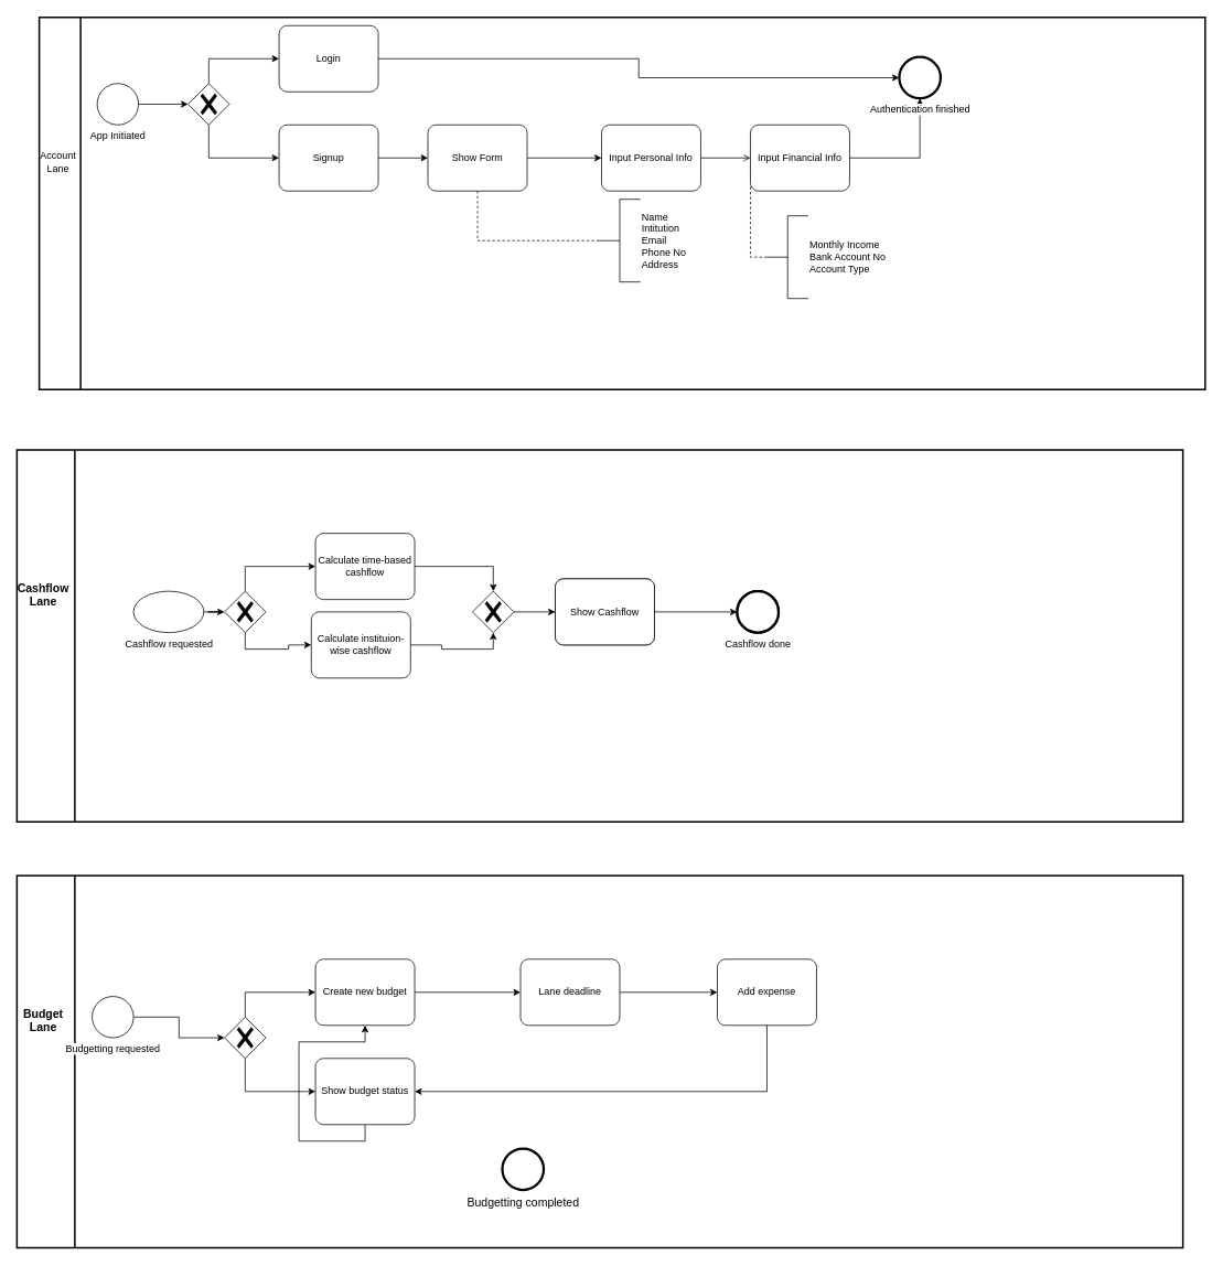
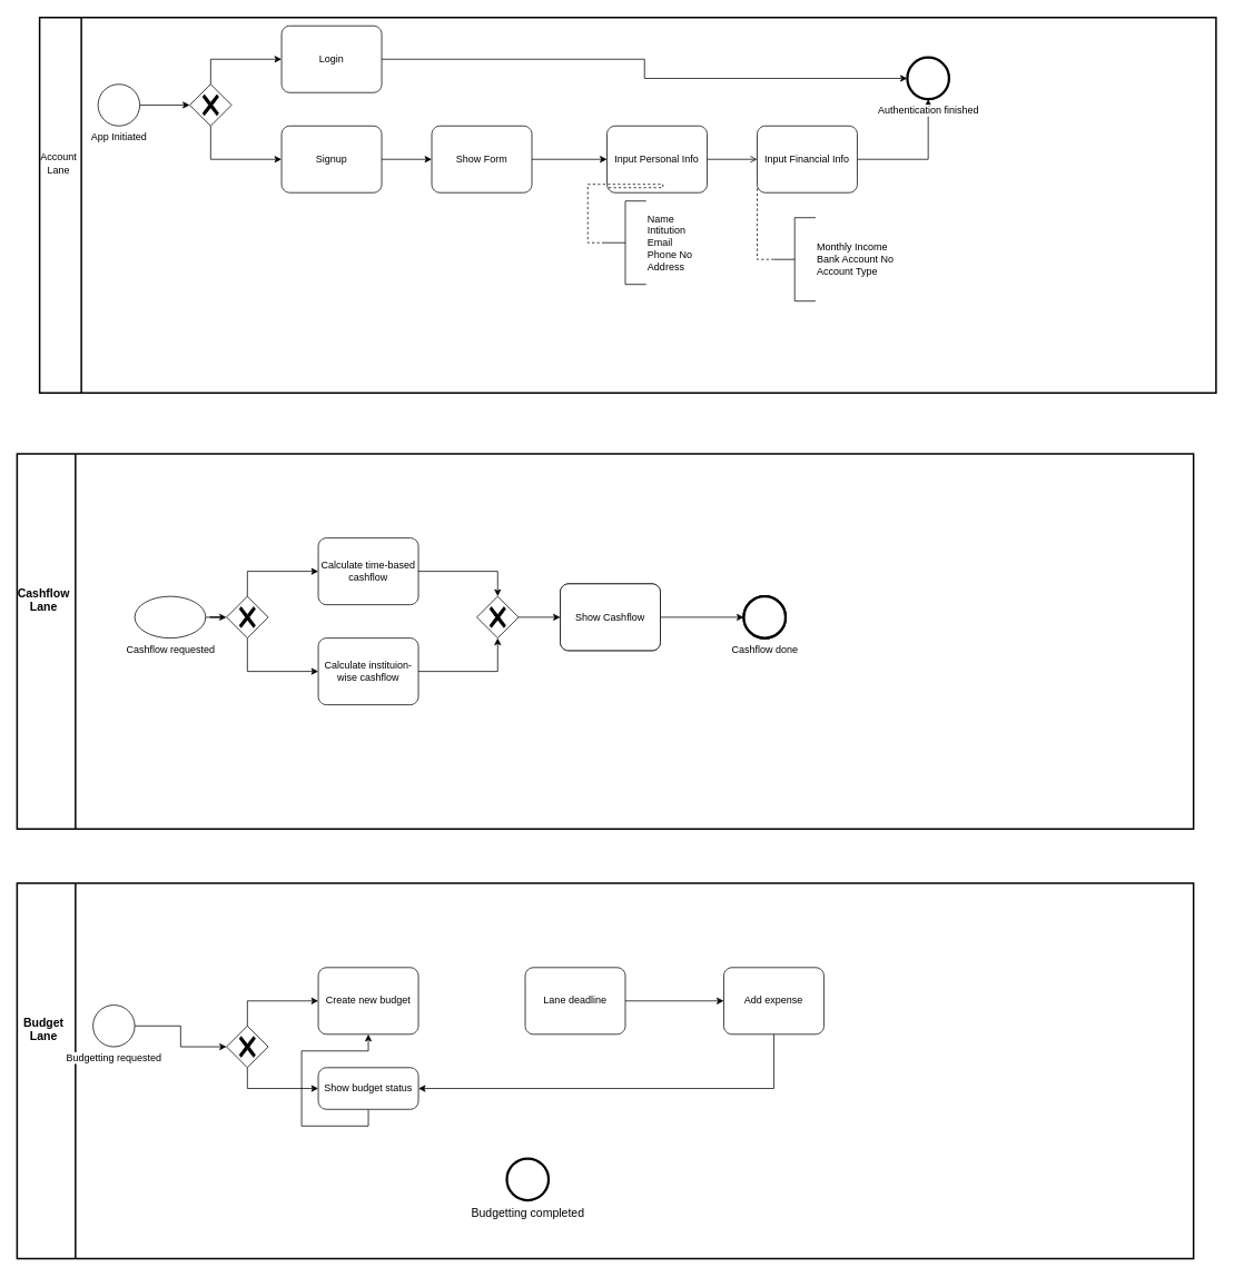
  <mxCell id="0" />
  <mxCell id="1" parent="0" />
  <mxCell id="2" value="" style="swimlane;html=1;startSize=50;fontStyle=0;collapsible=0;horizontal=0;swimlaneLine=1;swimlaneFillColor=#ffffff;strokeWidth=2;" parent="1" vertex="1"><mxGeometry x="47" y="20" width="1410" height="450" as="geometry" /></mxCell>
  <mxCell id="3" style="edgeStyle=orthogonalEdgeStyle;rounded=0;orthogonalLoop=1;jettySize=auto;html=1;exitX=1;exitY=0.5;exitDx=0;exitDy=0;exitPerimeter=0;" parent="2" source="4" target="7" edge="1"><mxGeometry relative="1" as="geometry" /></mxCell>
  <mxCell id="4" value="App Initiated" style="points=[[0.145,0.145,0],[0.5,0,0],[0.855,0.145,0],[1,0.5,0],[0.855,0.855,0],[0.5,1,0],[0.145,0.855,0],[0,0.5,0]];shape=mxgraph.bpmn.event;html=1;verticalLabelPosition=bottom;labelBackgroundColor=#ffffff;verticalAlign=top;align=center;perimeter=ellipsePerimeter;outlineConnect=0;aspect=fixed;outline=standard;symbol=general;" parent="2" vertex="1"><mxGeometry x="70" y="80" width="50" height="50" as="geometry" /></mxCell>
  <mxCell id="5" style="edgeStyle=orthogonalEdgeStyle;rounded=0;orthogonalLoop=1;jettySize=auto;html=1;exitX=0.5;exitY=0;exitDx=0;exitDy=0;exitPerimeter=0;entryX=0;entryY=0.5;entryDx=0;entryDy=0;entryPerimeter=0;" parent="2" source="7" target="9" edge="1"><mxGeometry relative="1" as="geometry" /></mxCell>
  <mxCell id="6" style="edgeStyle=orthogonalEdgeStyle;rounded=0;orthogonalLoop=1;jettySize=auto;html=1;exitX=0.5;exitY=1;exitDx=0;exitDy=0;exitPerimeter=0;" parent="2" source="7" target="11" edge="1"><mxGeometry relative="1" as="geometry" /></mxCell>
  <mxCell id="7" value="" style="points=[[0.25,0.25,0],[0.5,0,0],[0.75,0.25,0],[1,0.5,0],[0.75,0.75,0],[0.5,1,0],[0.25,0.75,0],[0,0.5,0]];shape=mxgraph.bpmn.gateway2;html=1;verticalLabelPosition=bottom;labelBackgroundColor=#ffffff;verticalAlign=top;align=center;perimeter=rhombusPerimeter;outlineConnect=0;outline=none;symbol=none;gwType=exclusive;" parent="2" vertex="1"><mxGeometry x="180" y="80" width="50" height="50" as="geometry" /></mxCell>
  <mxCell id="8" style="edgeStyle=orthogonalEdgeStyle;rounded=0;orthogonalLoop=1;jettySize=auto;html=1;exitX=1;exitY=0.5;exitDx=0;exitDy=0;exitPerimeter=0;entryX=0;entryY=0.5;entryDx=0;entryDy=0;entryPerimeter=0;" edge="1" parent="2" source="9" target="23"><mxGeometry relative="1" as="geometry" /></mxCell>
  <mxCell id="9" value="Login" style="points=[[0.25,0,0],[0.5,0,0],[0.75,0,0],[1,0.25,0],[1,0.5,0],[1,0.75,0],[0.75,1,0],[0.5,1,0],[0.25,1,0],[0,0.75,0],[0,0.5,0],[0,0.25,0]];shape=mxgraph.bpmn.task;whiteSpace=wrap;rectStyle=rounded;size=10;taskMarker=abstract;" parent="2" vertex="1"><mxGeometry x="290" y="10" width="120" height="80" as="geometry" /></mxCell>
  <mxCell id="10" style="edgeStyle=orthogonalEdgeStyle;rounded=0;orthogonalLoop=1;jettySize=auto;html=1;exitX=1;exitY=0.5;exitDx=0;exitDy=0;exitPerimeter=0;entryX=0;entryY=0.5;entryDx=0;entryDy=0;entryPerimeter=0;" parent="2" source="11" target="13" edge="1"><mxGeometry relative="1" as="geometry" /></mxCell>
  <mxCell id="11" value="Signup" style="points=[[0.25,0,0],[0.5,0,0],[0.75,0,0],[1,0.25,0],[1,0.5,0],[1,0.75,0],[0.75,1,0],[0.5,1,0],[0.25,1,0],[0,0.75,0],[0,0.5,0],[0,0.25,0]];shape=mxgraph.bpmn.task;whiteSpace=wrap;rectStyle=rounded;size=10;taskMarker=abstract;" parent="2" vertex="1"><mxGeometry x="290" y="130" width="120" height="80" as="geometry" /></mxCell>
  <mxCell id="12" style="edgeStyle=orthogonalEdgeStyle;rounded=0;orthogonalLoop=1;jettySize=auto;html=1;exitX=1;exitY=0.5;exitDx=0;exitDy=0;exitPerimeter=0;entryX=0;entryY=0.5;entryDx=0;entryDy=0;entryPerimeter=0;" parent="2" source="13" target="17" edge="1"><mxGeometry relative="1" as="geometry" /></mxCell>
  <mxCell id="13" value="Show Form" style="points=[[0.25,0,0],[0.5,0,0],[0.75,0,0],[1,0.25,0],[1,0.5,0],[1,0.75,0],[0.75,1,0],[0.5,1,0],[0.25,1,0],[0,0.75,0],[0,0.5,0],[0,0.25,0]];shape=mxgraph.bpmn.task;whiteSpace=wrap;rectStyle=rounded;size=10;taskMarker=abstract;" parent="2" vertex="1"><mxGeometry x="470" y="130" width="120" height="80" as="geometry" /></mxCell>
  <mxCell id="14" style="edgeStyle=orthogonalEdgeStyle;rounded=0;orthogonalLoop=1;jettySize=auto;html=1;exitX=1;exitY=0.5;exitDx=0;exitDy=0;exitPerimeter=0;entryX=0.5;entryY=1;entryDx=0;entryDy=0;entryPerimeter=0;" edge="1" parent="2" source="15" target="23"><mxGeometry relative="1" as="geometry" /></mxCell>
  <mxCell id="15" value="Input Financial Info" style="points=[[0.25,0,0],[0.5,0,0],[0.75,0,0],[1,0.25,0],[1,0.5,0],[1,0.75,0],[0.75,1,0],[0.5,1,0],[0.25,1,0],[0,0.75,0],[0,0.5,0],[0,0.25,0]];shape=mxgraph.bpmn.task;whiteSpace=wrap;rectStyle=rounded;size=10;taskMarker=abstract;" parent="2" vertex="1"><mxGeometry x="860" y="130" width="120" height="80" as="geometry" /></mxCell>
  <mxCell id="16" style="edgeStyle=orthogonalEdgeStyle;rounded=0;orthogonalLoop=1;jettySize=auto;html=1;exitX=1;exitY=0.5;exitDx=0;exitDy=0;exitPerimeter=0;entryX=0;entryY=0.5;entryDx=0;entryDy=0;entryPerimeter=0;endArrow=open;" parent="2" source="17" target="15" edge="1"><mxGeometry relative="1" as="geometry" /></mxCell>
  <mxCell id="17" value="Input Personal Info" style="points=[[0.25,0,0],[0.5,0,0],[0.75,0,0],[1,0.25,0],[1,0.5,0],[1,0.75,0],[0.75,1,0],[0.5,1,0],[0.25,1,0],[0,0.75,0],[0,0.5,0],[0,0.25,0]];shape=mxgraph.bpmn.task;whiteSpace=wrap;rectStyle=rounded;size=10;taskMarker=abstract;" parent="2" vertex="1"><mxGeometry x="680" y="130" width="120" height="80" as="geometry" /></mxCell>
- <mxCell id="18" style="edgeStyle=orthogonalEdgeStyle;rounded=0;orthogonalLoop=1;jettySize=auto;html=1;exitX=0;exitY=0.5;exitDx=0;exitDy=0;exitPerimeter=0;dashed=1;endArrow=none;endFill=0;" parent="2" source="19" target="13" edge="1"><mxGeometry relative="1" as="geometry" /></mxCell>
+ <mxCell id="18" style="edgeStyle=orthogonalEdgeStyle;rounded=0;orthogonalLoop=1;jettySize=auto;html=1;exitX=0;exitY=0.5;exitDx=0;exitDy=0;exitPerimeter=0;entryX=0;entryY=0.925;entryDx=0;entryDy=0;entryPerimeter=0;dashed=1;endArrow=none;endFill=0;" parent="2" source="19" target="17" edge="1"><mxGeometry relative="1" as="geometry" /></mxCell>
  <mxCell id="19" value="Name&lt;br&gt;Intitution&lt;br&gt;Email&lt;br&gt;Phone No&lt;br&gt;Address" style="html=1;shape=mxgraph.flowchart.annotation_2;align=left;labelPosition=right;" parent="2" vertex="1"><mxGeometry x="677" y="220" width="50" height="100" as="geometry" /></mxCell>
  <mxCell id="20" style="edgeStyle=orthogonalEdgeStyle;rounded=0;orthogonalLoop=1;jettySize=auto;html=1;exitX=0;exitY=0.5;exitDx=0;exitDy=0;exitPerimeter=0;entryX=0;entryY=0.913;entryDx=0;entryDy=0;entryPerimeter=0;dashed=1;endArrow=none;endFill=0;" parent="2" source="21" target="15" edge="1"><mxGeometry relative="1" as="geometry" /></mxCell>
  <mxCell id="21" value="Monthly Income&lt;br&gt;Bank Account No&lt;br&gt;Account Type" style="html=1;shape=mxgraph.flowchart.annotation_2;align=left;labelPosition=right;" parent="2" vertex="1"><mxGeometry x="880" y="240" width="50" height="100" as="geometry" /></mxCell>
  <mxCell id="22" value="Account Lane" style="text;html=1;strokeColor=none;fillColor=none;align=center;verticalAlign=middle;whiteSpace=wrap;rounded=0;" parent="2" vertex="1"><mxGeometry x="-7" y="160" width="60" height="30" as="geometry" /></mxCell>
  <mxCell id="23" value="Authentication finished" style="points=[[0.145,0.145,0],[0.5,0,0],[0.855,0.145,0],[1,0.5,0],[0.855,0.855,0],[0.5,1,0],[0.145,0.855,0],[0,0.5,0]];shape=mxgraph.bpmn.event;html=1;verticalLabelPosition=bottom;labelBackgroundColor=#ffffff;verticalAlign=top;align=center;perimeter=ellipsePerimeter;outlineConnect=0;aspect=fixed;outline=end;symbol=terminate2;" vertex="1" parent="2"><mxGeometry x="1040" y="48" width="50" height="50" as="geometry" /></mxCell>
  <mxCell id="24" value="" style="swimlane;html=1;startSize=70;fontStyle=0;collapsible=0;horizontal=0;swimlaneLine=1;swimlaneFillColor=#ffffff;strokeWidth=2;" parent="1" vertex="1"><mxGeometry x="20" y="543" width="1410" height="450" as="geometry" /></mxCell>
  <mxCell id="25" style="edgeStyle=orthogonalEdgeStyle;rounded=0;orthogonalLoop=1;jettySize=auto;html=1;exitX=1;exitY=0.5;exitDx=0;exitDy=0;exitPerimeter=0;" parent="24" source="26" target="29" edge="1"><mxGeometry relative="1" as="geometry" /></mxCell>
  <mxCell id="26" value="Cashflow requested" style="points=[[0.145,0.145,0],[0.5,0,0],[0.855,0.145,0],[1,0.5,0],[0.855,0.855,0],[0.5,1,0],[0.145,0.855,0],[0,0.5,0]];shape=mxgraph.bpmn.event;html=1;verticalLabelPosition=bottom;labelBackgroundColor=#ffffff;verticalAlign=top;align=center;perimeter=ellipsePerimeter;outlineConnect=0;aspect=fixed;outline=standard;symbol=general;" parent="24" vertex="1"><mxGeometry x="141" y="171" width="85" height="50" as="geometry" /></mxCell>
  <mxCell id="27" style="edgeStyle=orthogonalEdgeStyle;rounded=0;orthogonalLoop=1;jettySize=auto;html=1;exitX=0.5;exitY=0;exitDx=0;exitDy=0;exitPerimeter=0;entryX=0;entryY=0.5;entryDx=0;entryDy=0;entryPerimeter=0;" parent="24" source="29" target="31" edge="1"><mxGeometry relative="1" as="geometry" /></mxCell>
  <mxCell id="28" style="edgeStyle=orthogonalEdgeStyle;rounded=0;orthogonalLoop=1;jettySize=auto;html=1;exitX=0.5;exitY=1;exitDx=0;exitDy=0;exitPerimeter=0;" parent="24" source="29" target="33" edge="1"><mxGeometry relative="1" as="geometry" /></mxCell>
  <mxCell id="29" value="" style="points=[[0.25,0.25,0],[0.5,0,0],[0.75,0.25,0],[1,0.5,0],[0.75,0.75,0],[0.5,1,0],[0.25,0.75,0],[0,0.5,0]];shape=mxgraph.bpmn.gateway2;html=1;verticalLabelPosition=bottom;labelBackgroundColor=#ffffff;verticalAlign=top;align=center;perimeter=rhombusPerimeter;outlineConnect=0;outline=none;symbol=none;gwType=exclusive;" parent="24" vertex="1"><mxGeometry x="251" y="171" width="50" height="50" as="geometry" /></mxCell>
  <mxCell id="30" style="edgeStyle=orthogonalEdgeStyle;rounded=0;orthogonalLoop=1;jettySize=auto;html=1;exitX=1;exitY=0.5;exitDx=0;exitDy=0;exitPerimeter=0;entryX=0.5;entryY=0;entryDx=0;entryDy=0;entryPerimeter=0;" parent="24" source="31" target="36" edge="1"><mxGeometry relative="1" as="geometry" /></mxCell>
  <mxCell id="31" value="Calculate time-based cashflow" style="points=[[0.25,0,0],[0.5,0,0],[0.75,0,0],[1,0.25,0],[1,0.5,0],[1,0.75,0],[0.75,1,0],[0.5,1,0],[0.25,1,0],[0,0.75,0],[0,0.5,0],[0,0.25,0]];shape=mxgraph.bpmn.task;whiteSpace=wrap;rectStyle=rounded;size=10;taskMarker=abstract;" parent="24" vertex="1"><mxGeometry x="361" y="101" width="120" height="80" as="geometry" /></mxCell>
  <mxCell id="32" style="edgeStyle=orthogonalEdgeStyle;rounded=0;orthogonalLoop=1;jettySize=auto;html=1;exitX=1;exitY=0.5;exitDx=0;exitDy=0;exitPerimeter=0;entryX=0.5;entryY=1;entryDx=0;entryDy=0;entryPerimeter=0;" parent="24" source="33" target="36" edge="1"><mxGeometry relative="1" as="geometry" /></mxCell>
- <mxCell id="33" value="Calculate instituion-wise cashflow" style="points=[[0.25,0,0],[0.5,0,0],[0.75,0,0],[1,0.25,0],[1,0.5,0],[1,0.75,0],[0.75,1,0],[0.5,1,0],[0.25,1,0],[0,0.75,0],[0,0.5,0],[0,0.25,0]];shape=mxgraph.bpmn.task;whiteSpace=wrap;rectStyle=rounded;size=10;taskMarker=abstract;" parent="24" vertex="1"><mxGeometry x="356" y="196" width="120" height="80" as="geometry" /></mxCell>
+ <mxCell id="33" value="Calculate instituion-wise cashflow" style="points=[[0.25,0,0],[0.5,0,0],[0.75,0,0],[1,0.25,0],[1,0.5,0],[1,0.75,0],[0.75,1,0],[0.5,1,0],[0.25,1,0],[0,0.75,0],[0,0.5,0],[0,0.25,0]];shape=mxgraph.bpmn.task;whiteSpace=wrap;rectStyle=rounded;size=10;taskMarker=abstract;" parent="24" vertex="1"><mxGeometry x="361" y="221" width="120" height="80" as="geometry" /></mxCell>
  <mxCell id="34" value="Cashflow Lane" style="text;html=1;strokeColor=none;fillColor=none;align=center;verticalAlign=middle;whiteSpace=wrap;rounded=0;fontStyle=1;fontSize=14;" parent="24" vertex="1"><mxGeometry x="2" y="160" width="60" height="30" as="geometry" /></mxCell>
  <mxCell id="35" style="edgeStyle=orthogonalEdgeStyle;rounded=0;orthogonalLoop=1;jettySize=auto;html=1;exitX=1;exitY=0.5;exitDx=0;exitDy=0;exitPerimeter=0;entryX=0;entryY=0.5;entryDx=0;entryDy=0;entryPerimeter=0;" parent="24" source="36" target="38" edge="1"><mxGeometry relative="1" as="geometry" /></mxCell>
  <mxCell id="36" value="" style="points=[[0.25,0.25,0],[0.5,0,0],[0.75,0.25,0],[1,0.5,0],[0.75,0.75,0],[0.5,1,0],[0.25,0.75,0],[0,0.5,0]];shape=mxgraph.bpmn.gateway2;html=1;verticalLabelPosition=bottom;labelBackgroundColor=#ffffff;verticalAlign=top;align=center;perimeter=rhombusPerimeter;outlineConnect=0;outline=none;symbol=none;gwType=exclusive;" parent="24" vertex="1"><mxGeometry x="551" y="171" width="50" height="50" as="geometry" /></mxCell>
  <mxCell id="37" style="edgeStyle=orthogonalEdgeStyle;rounded=0;orthogonalLoop=1;jettySize=auto;html=1;exitX=1;exitY=0.5;exitDx=0;exitDy=0;exitPerimeter=0;entryX=0;entryY=0.5;entryDx=0;entryDy=0;entryPerimeter=0;" parent="24" source="38" target="39" edge="1"><mxGeometry relative="1" as="geometry" /></mxCell>
  <mxCell id="38" value="Show Cashflow" style="points=[[0.25,0,0],[0.5,0,0],[0.75,0,0],[1,0.25,0],[1,0.5,0],[1,0.75,0],[0.75,1,0],[0.5,1,0],[0.25,1,0],[0,0.75,0],[0,0.5,0],[0,0.25,0]];shape=mxgraph.bpmn.task;whiteSpace=wrap;rectStyle=rounded;size=10;taskMarker=abstract;" parent="24" vertex="1"><mxGeometry x="651" y="156" width="120" height="80" as="geometry" /></mxCell>
  <mxCell id="39" value="" style="points=[[0.145,0.145,0],[0.5,0,0],[0.855,0.145,0],[1,0.5,0],[0.855,0.855,0],[0.5,1,0],[0.145,0.855,0],[0,0.5,0]];shape=mxgraph.bpmn.event;html=1;verticalLabelPosition=bottom;labelBackgroundColor=#ffffff;verticalAlign=top;align=center;perimeter=ellipsePerimeter;outlineConnect=0;aspect=fixed;outline=end;symbol=terminate2;" parent="24" vertex="1"><mxGeometry x="871" y="171" width="50" height="50" as="geometry" /></mxCell>
  <mxCell id="40" value="Show Cashflow" style="points=[[0.25,0,0],[0.5,0,0],[0.75,0,0],[1,0.25,0],[1,0.5,0],[1,0.75,0],[0.75,1,0],[0.5,1,0],[0.25,1,0],[0,0.75,0],[0,0.5,0],[0,0.25,0]];shape=mxgraph.bpmn.task;whiteSpace=wrap;rectStyle=rounded;size=10;taskMarker=abstract;" parent="24" vertex="1"><mxGeometry x="651" y="156" width="120" height="80" as="geometry" /></mxCell>
  <mxCell id="41" value="Cashflow done" style="points=[[0.145,0.145,0],[0.5,0,0],[0.855,0.145,0],[1,0.5,0],[0.855,0.855,0],[0.5,1,0],[0.145,0.855,0],[0,0.5,0]];shape=mxgraph.bpmn.event;html=1;verticalLabelPosition=bottom;labelBackgroundColor=#ffffff;verticalAlign=top;align=center;perimeter=ellipsePerimeter;outlineConnect=0;aspect=fixed;outline=end;symbol=terminate2;" parent="24" vertex="1"><mxGeometry x="871" y="171" width="50" height="50" as="geometry" /></mxCell>
  <mxCell id="42" value="" style="swimlane;html=1;startSize=70;fontStyle=0;collapsible=0;horizontal=0;swimlaneLine=1;swimlaneFillColor=#ffffff;strokeWidth=2;" parent="1" vertex="1"><mxGeometry x="20" y="1058" width="1410" height="450" as="geometry" /></mxCell>
  <mxCell id="43" style="edgeStyle=orthogonalEdgeStyle;rounded=0;orthogonalLoop=1;jettySize=auto;html=1;exitX=1;exitY=0.5;exitDx=0;exitDy=0;exitPerimeter=0;" parent="42" source="44" target="47" edge="1"><mxGeometry relative="1" as="geometry" /></mxCell>
  <mxCell id="44" value="Budgetting requested" style="points=[[0.145,0.145,0],[0.5,0,0],[0.855,0.145,0],[1,0.5,0],[0.855,0.855,0],[0.5,1,0],[0.145,0.855,0],[0,0.5,0]];shape=mxgraph.bpmn.event;html=1;verticalLabelPosition=bottom;labelBackgroundColor=#ffffff;verticalAlign=top;align=center;perimeter=ellipsePerimeter;outlineConnect=0;aspect=fixed;outline=standard;symbol=general;" parent="42" vertex="1"><mxGeometry x="91" y="146" width="50" height="50" as="geometry" /></mxCell>
  <mxCell id="45" style="edgeStyle=orthogonalEdgeStyle;rounded=0;orthogonalLoop=1;jettySize=auto;html=1;exitX=0.5;exitY=0;exitDx=0;exitDy=0;exitPerimeter=0;entryX=0;entryY=0.5;entryDx=0;entryDy=0;entryPerimeter=0;" parent="42" source="47" target="49" edge="1"><mxGeometry relative="1" as="geometry" /></mxCell>
  <mxCell id="46" style="edgeStyle=orthogonalEdgeStyle;rounded=0;orthogonalLoop=1;jettySize=auto;html=1;exitX=0.5;exitY=1;exitDx=0;exitDy=0;exitPerimeter=0;" parent="42" source="47" target="51" edge="1"><mxGeometry relative="1" as="geometry" /></mxCell>
  <mxCell id="47" value="" style="points=[[0.25,0.25,0],[0.5,0,0],[0.75,0.25,0],[1,0.5,0],[0.75,0.75,0],[0.5,1,0],[0.25,0.75,0],[0,0.5,0]];shape=mxgraph.bpmn.gateway2;html=1;verticalLabelPosition=bottom;labelBackgroundColor=#ffffff;verticalAlign=top;align=center;perimeter=rhombusPerimeter;outlineConnect=0;outline=none;symbol=none;gwType=exclusive;" parent="42" vertex="1"><mxGeometry x="251" y="171" width="50" height="50" as="geometry" /></mxCell>
- <mxCell id="48" style="edgeStyle=orthogonalEdgeStyle;rounded=0;orthogonalLoop=1;jettySize=auto;html=1;exitX=1;exitY=0.5;exitDx=0;exitDy=0;exitPerimeter=0;entryX=0;entryY=0.5;entryDx=0;entryDy=0;entryPerimeter=0;fontSize=14;" parent="42" source="49" target="54" edge="1"><mxGeometry relative="1" as="geometry" /></mxCell>
  <mxCell id="49" value="Create new budget" style="points=[[0.25,0,0],[0.5,0,0],[0.75,0,0],[1,0.25,0],[1,0.5,0],[1,0.75,0],[0.75,1,0],[0.5,1,0],[0.25,1,0],[0,0.75,0],[0,0.5,0],[0,0.25,0]];shape=mxgraph.bpmn.task;whiteSpace=wrap;rectStyle=rounded;size=10;taskMarker=abstract;" parent="42" vertex="1"><mxGeometry x="361" y="101" width="120" height="80" as="geometry" /></mxCell>
  <mxCell id="50" style="edgeStyle=orthogonalEdgeStyle;rounded=0;orthogonalLoop=1;jettySize=auto;html=1;exitX=0.5;exitY=1;exitDx=0;exitDy=0;exitPerimeter=0;fontSize=14;" parent="42" source="51" target="49" edge="1"><mxGeometry relative="1" as="geometry" /></mxCell>
- <mxCell id="51" value="Show budget status" style="points=[[0.25,0,0],[0.5,0,0],[0.75,0,0],[1,0.25,0],[1,0.5,0],[1,0.75,0],[0.75,1,0],[0.5,1,0],[0.25,1,0],[0,0.75,0],[0,0.5,0],[0,0.25,0]];shape=mxgraph.bpmn.task;whiteSpace=wrap;rectStyle=rounded;size=10;taskMarker=abstract;" parent="42" vertex="1"><mxGeometry x="361" y="221" width="120" height="80" as="geometry" /></mxCell>
+ <mxCell id="51" value="Show budget status" style="points=[[0.25,0,0],[0.5,0,0],[0.75,0,0],[1,0.25,0],[1,0.5,0],[1,0.75,0],[0.75,1,0],[0.5,1,0],[0.25,1,0],[0,0.75,0],[0,0.5,0],[0,0.25,0]];shape=mxgraph.bpmn.task;whiteSpace=wrap;rectStyle=rounded;size=10;taskMarker=abstract;" parent="42" vertex="1"><mxGeometry x="361" y="221" width="120" height="50" as="geometry" /></mxCell>
  <mxCell id="52" value="Budget&lt;br&gt;Lane" style="text;html=1;strokeColor=none;fillColor=none;align=center;verticalAlign=middle;whiteSpace=wrap;rounded=0;fontStyle=1;fontSize=14;" parent="42" vertex="1"><mxGeometry x="2" y="160" width="60" height="30" as="geometry" /></mxCell>
  <mxCell id="53" style="edgeStyle=orthogonalEdgeStyle;rounded=0;orthogonalLoop=1;jettySize=auto;html=1;exitX=1;exitY=0.5;exitDx=0;exitDy=0;exitPerimeter=0;entryX=0;entryY=0.5;entryDx=0;entryDy=0;entryPerimeter=0;fontSize=14;" parent="42" source="54" target="56" edge="1"><mxGeometry relative="1" as="geometry" /></mxCell>
  <mxCell id="54" value="Lane deadline" style="points=[[0.25,0,0],[0.5,0,0],[0.75,0,0],[1,0.25,0],[1,0.5,0],[1,0.75,0],[0.75,1,0],[0.5,1,0],[0.25,1,0],[0,0.75,0],[0,0.5,0],[0,0.25,0]];shape=mxgraph.bpmn.task;whiteSpace=wrap;rectStyle=rounded;size=10;taskMarker=abstract;" parent="42" vertex="1"><mxGeometry x="609" y="101" width="120" height="80" as="geometry" /></mxCell>
  <mxCell id="55" style="edgeStyle=orthogonalEdgeStyle;rounded=0;orthogonalLoop=1;jettySize=auto;html=1;exitX=0.5;exitY=1;exitDx=0;exitDy=0;exitPerimeter=0;entryX=1;entryY=0.5;entryDx=0;entryDy=0;entryPerimeter=0;fontSize=14;" parent="42" source="56" target="51" edge="1"><mxGeometry relative="1" as="geometry" /></mxCell>
  <mxCell id="56" value="Add expense" style="points=[[0.25,0,0],[0.5,0,0],[0.75,0,0],[1,0.25,0],[1,0.5,0],[1,0.75,0],[0.75,1,0],[0.5,1,0],[0.25,1,0],[0,0.75,0],[0,0.5,0],[0,0.25,0]];shape=mxgraph.bpmn.task;whiteSpace=wrap;rectStyle=rounded;size=10;taskMarker=abstract;" parent="42" vertex="1"><mxGeometry x="847" y="101" width="120" height="80" as="geometry" /></mxCell>
  <mxCell id="57" value="Budgetting completed" style="points=[[0.145,0.145,0],[0.5,0,0],[0.855,0.145,0],[1,0.5,0],[0.855,0.855,0],[0.5,1,0],[0.145,0.855,0],[0,0.5,0]];shape=mxgraph.bpmn.event;html=1;verticalLabelPosition=bottom;labelBackgroundColor=#ffffff;verticalAlign=top;align=center;perimeter=ellipsePerimeter;outlineConnect=0;aspect=fixed;outline=end;symbol=terminate2;fontSize=14;" parent="42" vertex="1"><mxGeometry x="587" y="330" width="50" height="50" as="geometry" /></mxCell>
